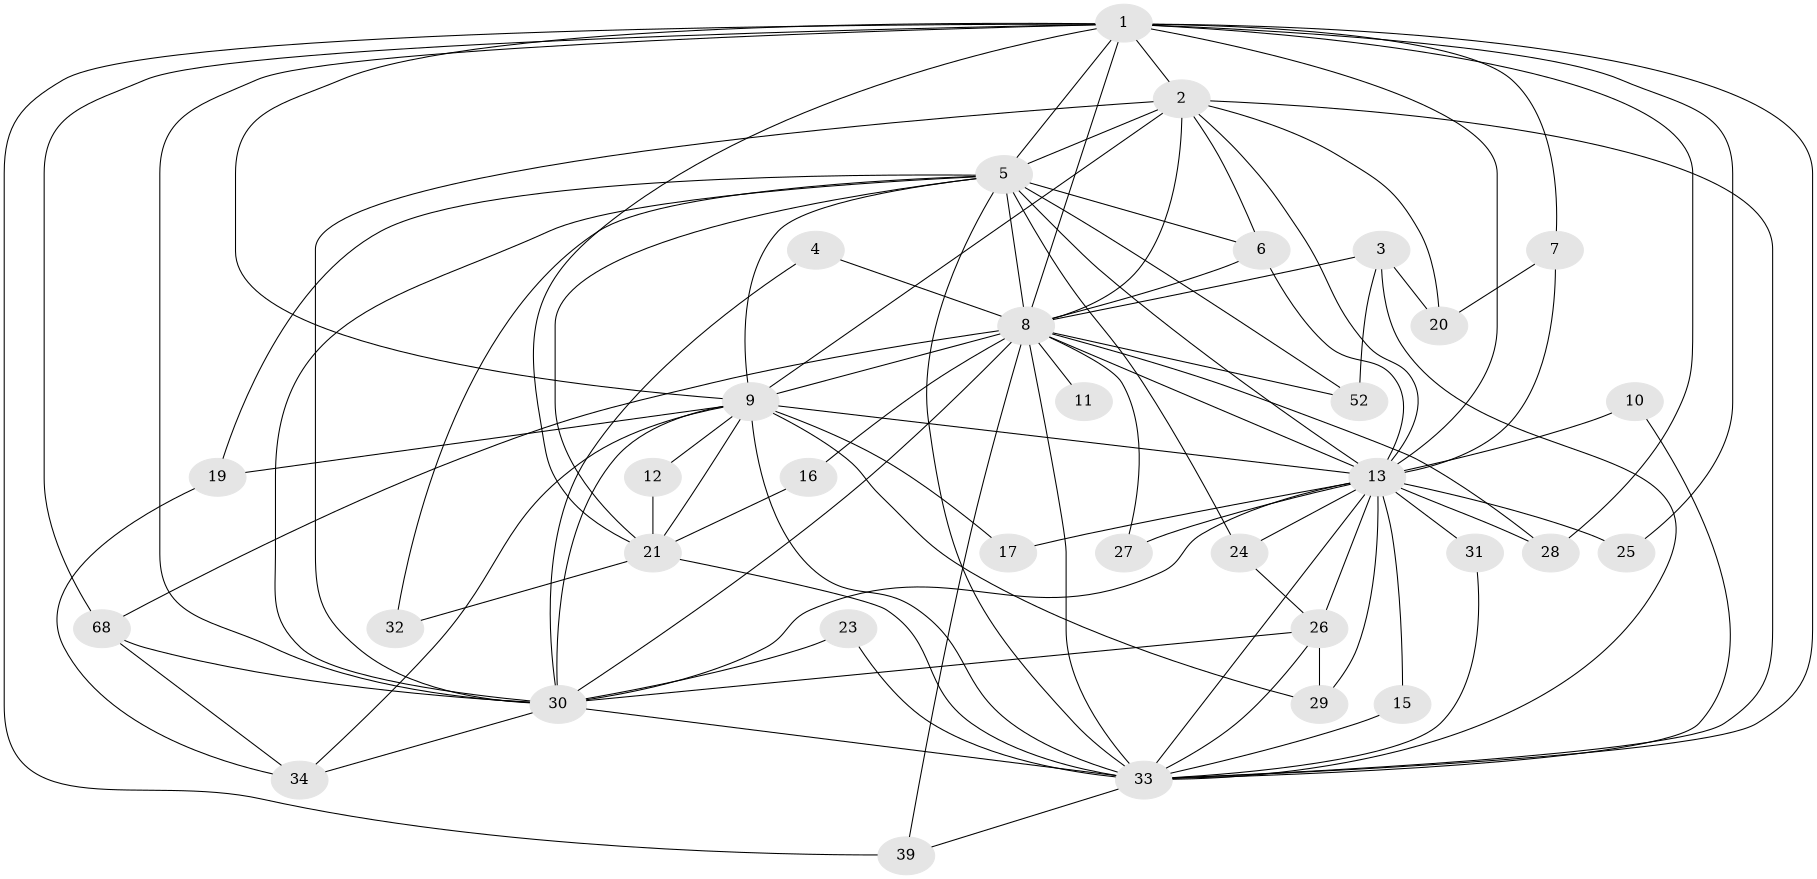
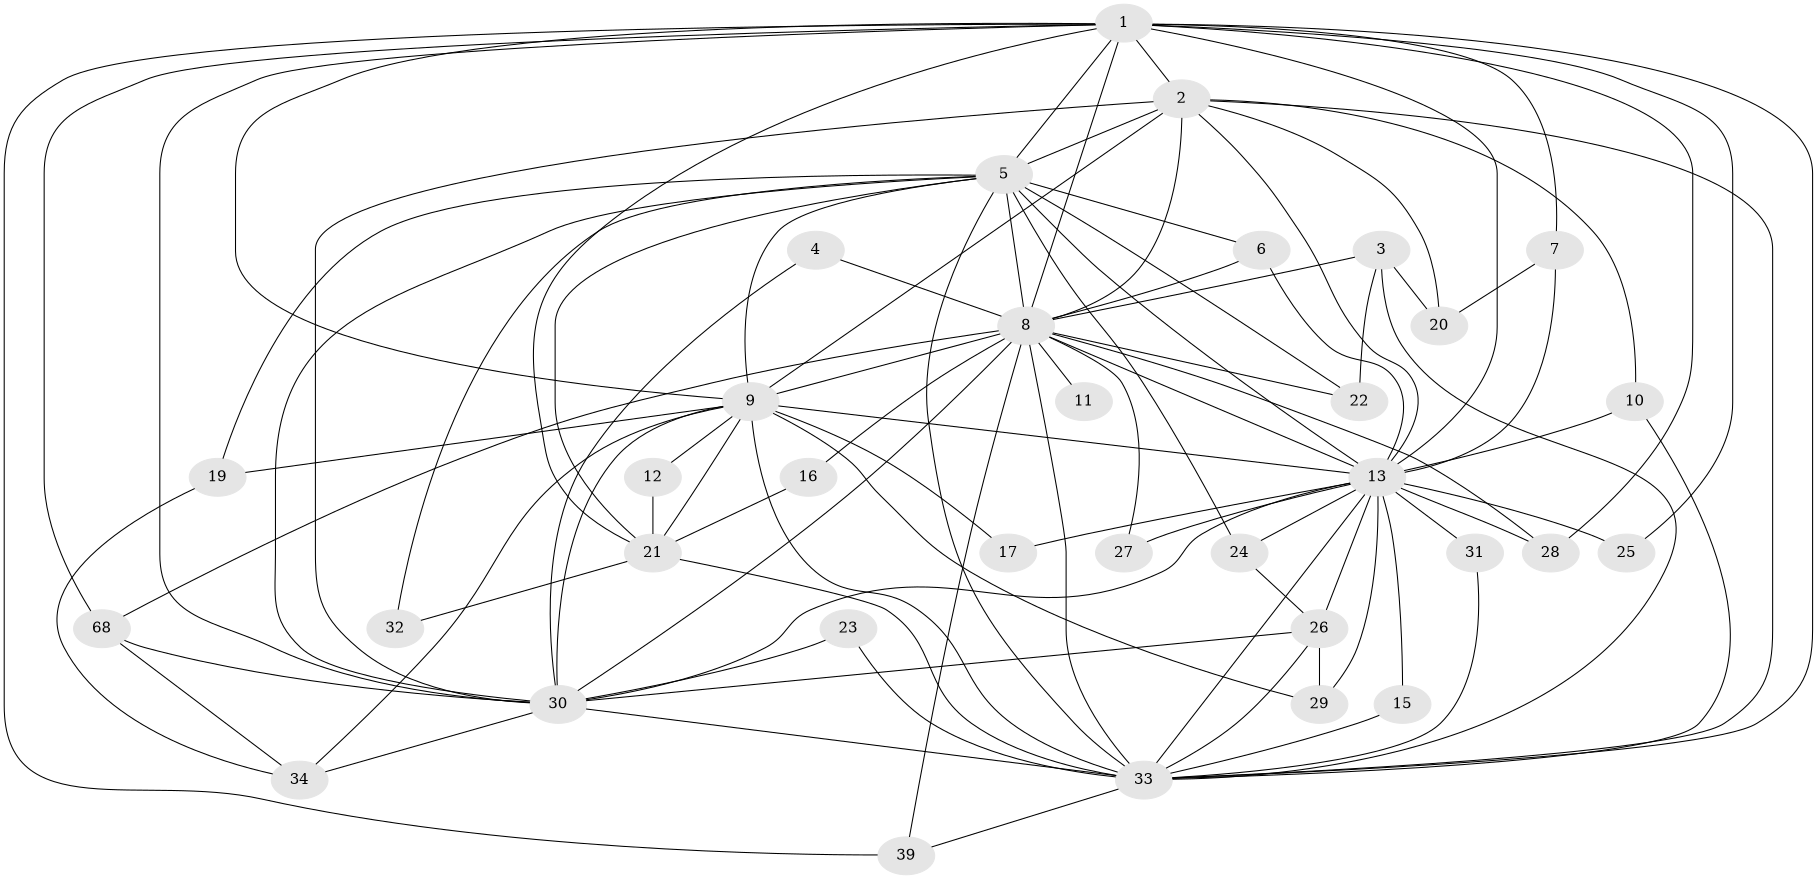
  graph {
    node [color=gray90 style=filled]
    edge [weight=1.0]
    1
    2
    5
    7
    8
    9
    13
    n8 [label=68]
    21
    25
    28
    30
    33
    n14 [label=39]
    6
    20
-   22 [label=52]
+   22
    19
    24
    32
    11
    16
    27
    12
    17
    29
    34
    15
    26
    31
    3
    4
    10
    23
    1 -- 2 [weight=4.0]
    1 -- 5 [weight=3.0]
    1 -- 7
    1 -- 8 [weight=4.0]
    1 -- 9 [weight=3.0]
    1 -- 13 [weight=4.0]
    1 -- n8
    1 -- 21
    1 -- 25
    1 -- 28
    1 -- 30 [weight=3.0]
    1 -- 33 [weight=3.0]
    1 -- n14
    2 -- 5
    2 -- 8
    2 -- 9
    2 -- 13
    2 -- 30
    2 -- 33
-   2 -- 6
+   2 -- 10
    2 -- 20
    5 -- 8 [weight=3.0]
    5 -- 9
    5 -- 13
    5 -- 21
    5 -- 30
    5 -- 33
    5 -- 6
    5 -- 22
    5 -- 19
    5 -- 24
    5 -- 32
    7 -- 13
    7 -- 20
    8 -- 9 [weight=3.0]
    8 -- 13
    8 -- n8
    8 -- 28
    8 -- 30
    8 -- 33 [weight=4.0]
    8 -- n14
    8 -- 22
    8 -- 11
    8 -- 16
    8 -- 27 [weight=2.0]
    9 -- 13
    9 -- 21
    9 -- 30
    9 -- 33
    9 -- 19
    9 -- 12
    9 -- 17
    9 -- 29
    9 -- 34
    13 -- 25 [weight=2.0]
    13 -- 28
    13 -- 30 [weight=2.0]
    13 -- 33 [weight=2.0]
    13 -- 24
    13 -- 27
    13 -- 17
    13 -- 29
    13 -- 15
    13 -- 26
    13 -- 31 [weight=2.0]
    n8 -- 30
    n8 -- 34
    21 -- 33
    21 -- 32
    30 -- 33 [weight=2.0]
    30 -- 34
    33 -- n14
    6 -- 8
    6 -- 13
    19 -- 34
    24 -- 26
    16 -- 21
    12 -- 21
    15 -- 33
    26 -- 30
    26 -- 33
    26 -- 29 [weight=2.0]
    31 -- 33
    3 -- 8
    3 -- 33
    3 -- 20
    3 -- 22
    4 -- 8
    4 -- 30
    10 -- 13
    10 -- 33
    23 -- 30
    23 -- 33
  }
